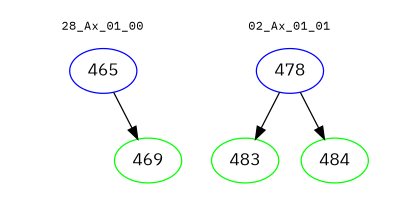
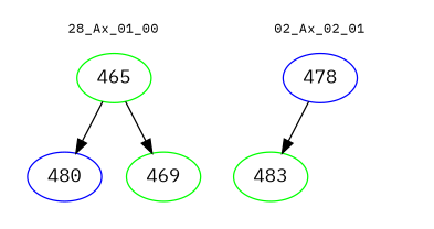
  digraph {
    fontname="IBM Plex Mono"
    node [color=blue fontname="IBM Plex Mono"]
    edge [color=black fontname="IBM Plex Mono"]
-   n1 [label=465]
+   n1 [color=green label=465]
+   n2 [label=480]
    n3 [color=green label=469]
    n4 [label=478]
    n5 [color=green label=483]
-   n6 [color=green label=484]
    subgraph cluster_1 {
      color=white
      fontsize=10
      label="28_Ax_01_00"
      n1
+     n2
      n3
    }
    subgraph cluster_2 {
      color=white
      fontsize=10
-     label="02_Ax_01_01"
+     label="02_Ax_02_01"
      n4
      n5
-     n6
    }
+   n1 -> n2
    n1 -> n3
    n4 -> n5
-   n4 -> n6
  }
